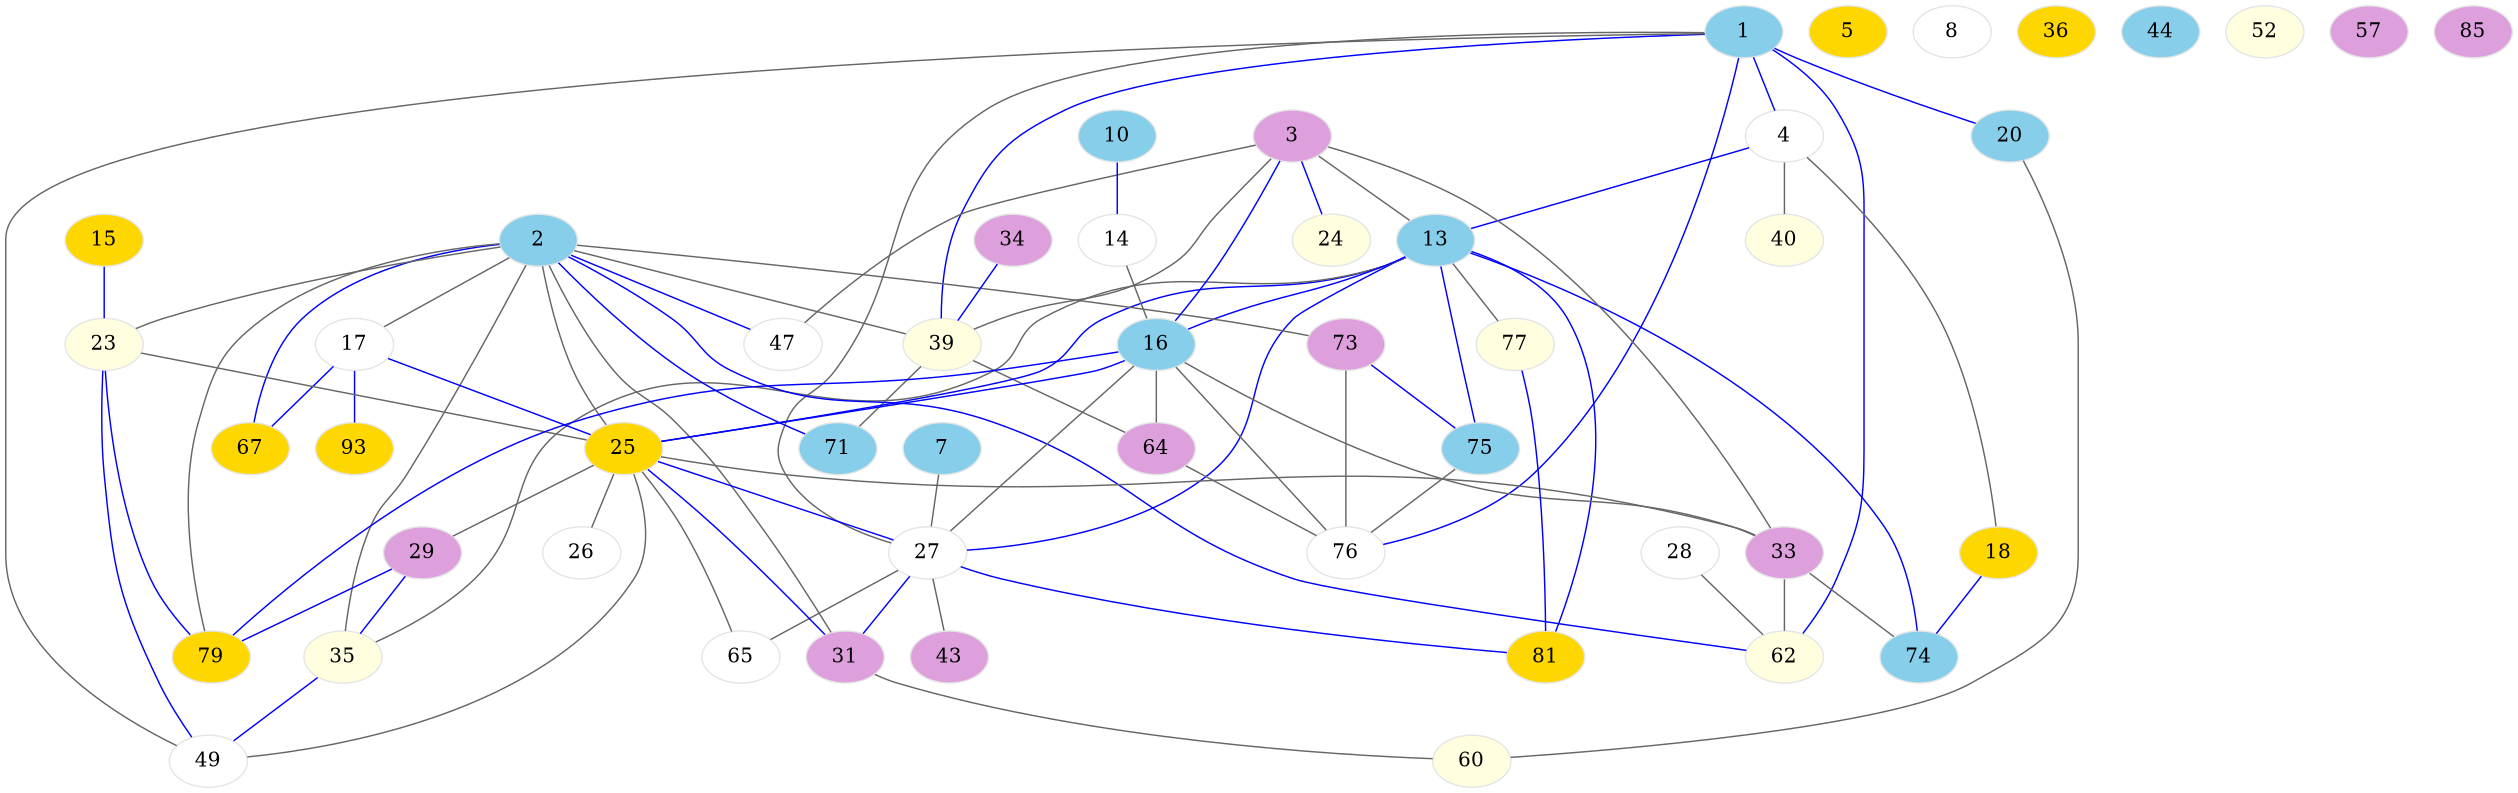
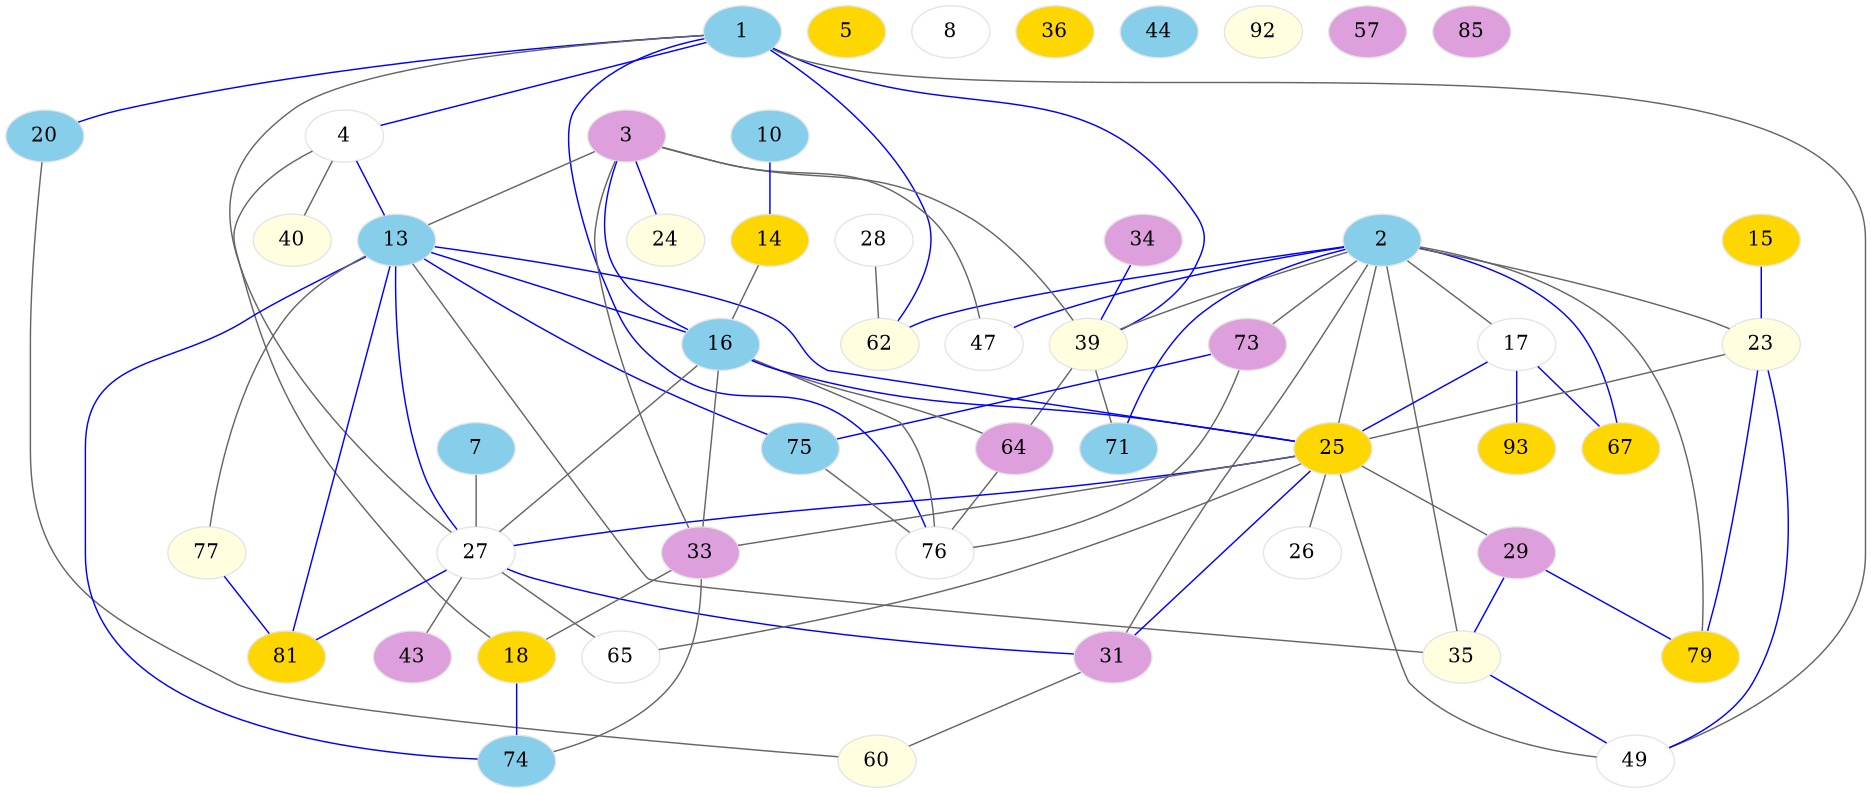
  graph {
    node [color=gray90 fillcolor=skyblue style=filled]
    edge [color=gray40]
    1 [super="+9"]
    4 [fillcolor=white super="+6"]
    20 [super="+32"]
    27 [fillcolor=white super="+61"]
    39 [fillcolor=lightyellow super="+41"]
    49 [fillcolor=white super="+53"]
    62 [fillcolor=lightyellow super="+89"]
    76 [fillcolor=white]
    13 [super="+96+46+59"]
    18 [fillcolor=gold]
    40 [fillcolor=lightyellow]
    60 [fillcolor=lightyellow]
    31 [fillcolor=plum super="+58+69"]
    81 [fillcolor=gold super="+86"]
    65 [fillcolor=white]
    43 [fillcolor=plum]
    71
    64 [fillcolor=plum]
    2 [super="+12+98+22+11"]
    17 [fillcolor=white super="+19+84"]
    25 [fillcolor=gold super="+68+30"]
    35 [fillcolor=lightyellow super="+54"]
    47 [fillcolor=white]
    67 [fillcolor=gold]
    73 [fillcolor=plum super="+78"]
    79 [fillcolor=gold super="+92"]
    23 [fillcolor=lightyellow super="+42"]
    15 [fillcolor=gold super="+55"]
    93 [fillcolor=gold]
    33 [fillcolor=plum super="+45"]
    26 [fillcolor=white super="+48"]
    29 [fillcolor=plum]
    75
    3 [fillcolor=plum super="+21+91+82"]
    16 [super="+51+38+37"]
    24 [fillcolor=lightyellow]
    74 [super="+80"]
    77 [fillcolor=lightyellow]
    5 [fillcolor=gold]
    7
    8 [fillcolor=white]
    10 [super="+90"]
-   14 [fillcolor=white]
+   14 [fillcolor=gold]
    28 [fillcolor=white]
    34 [fillcolor=plum]
    36 [fillcolor=gold]
    44
-   52 [fillcolor=lightyellow]
+   52 [fillcolor=lightyellow label=92]
    57 [fillcolor=plum]
    85 [fillcolor=plum]
    1 -- 4 [color=blue]
    1 -- 20 [color=blue]
    1 -- 27
    1 -- 39 [color=blue]
    1 -- 49
    1 -- 62 [color=blue weight=2]
    1 -- 76 [color=blue]
    4 -- 13 [color=blue]
    4 -- 18
    4 -- 40
    20 -- 60
    27 -- 31 [color=blue]
    27 -- 81 [color=blue]
    27 -- 65
    27 -- 43
    39 -- 71
    39 -- 64
    13 -- 27 [color=blue]
    13 -- 81 [color=blue]
    13 -- 25 [color=blue]
    13 -- 35
    13 -- 75 [color=blue]
    13 -- 16 [color=blue]
    13 -- 74 [color=blue]
    13 -- 77
    18 -- 74 [color=blue]
    31 -- 60
    64 -- 76
    2 -- 39
    2 -- 62 [color=blue]
    2 -- 31
    2 -- 71 [color=blue]
    2 -- 17 [weight=2]
    2 -- 25 [weight=2]
    2 -- 35 [weight=2]
    2 -- 47 [color=blue]
    2 -- 67 [color=blue]
    2 -- 73
    2 -- 79
    2 -- 23
    17 -- 25 [color=blue]
    17 -- 67 [color=blue]
    17 -- 93 [color=blue]
    25 -- 27 [color=blue weight=2]
    25 -- 49
    25 -- 31 [color=blue weight=2]
    25 -- 65
    25 -- 33
    25 -- 26
    25 -- 29
    35 -- 49 [color=blue]
    73 -- 76
    73 -- 75 [color=blue]
    23 -- 49 [color=blue]
    23 -- 25 [weight=2]
    23 -- 79 [color=blue]
    15 -- 23 [color=blue]
-   33 -- 62
+   33 -- 18
    33 -- 74
    29 -- 35 [color=blue]
    29 -- 79 [color=blue]
    75 -- 76
    3 -- 39
    3 -- 13
    3 -- 47
    3 -- 33
    3 -- 16 [color=blue]
    3 -- 24 [color=blue]
    16 -- 27
    16 -- 76
    16 -- 64
    16 -- 25 [color=blue weight=2]
-   16 -- 79 [color=blue]
    16 -- 33
    77 -- 81 [color=blue]
    7 -- 27
    10 -- 14 [color=blue]
    14 -- 16
    28 -- 62
    34 -- 39 [color=blue]
  }
